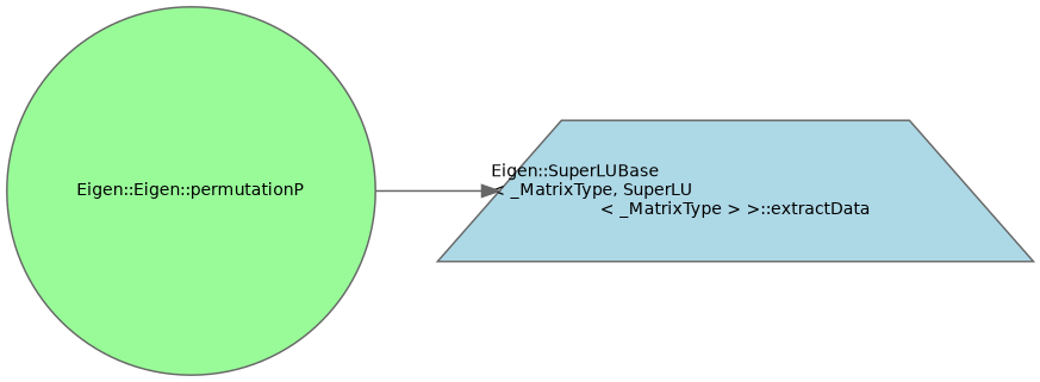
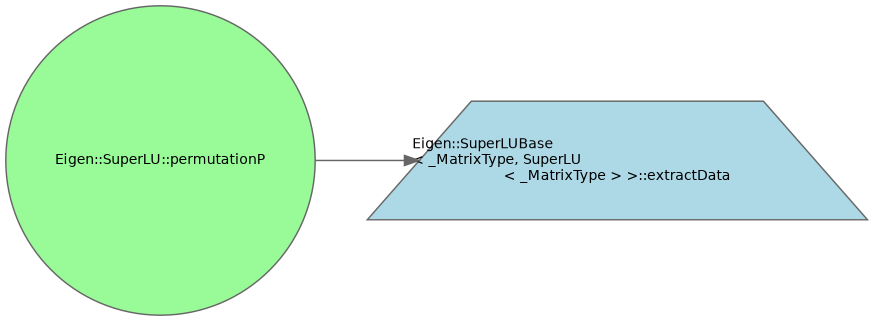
  digraph {
    rankdir=LR
    node [fontname=Helvetica fontsize=10 style=filled]
-   n1 [color=gray40 fillcolor=palegreen fontcolor=black height=0.2 label="Eigen::Eigen::permutationP" shape=circle width=0.4]
+   n1 [color=gray40 fillcolor=palegreen fontcolor=black height=0.2 label="Eigen::SuperLU::permutationP" shape=circle width=0.4]
    n2 [color=grey40 fillcolor=lightblue height=0.2 label="Eigen::SuperLUBase\l\< _MatrixType, SuperLU\l\< _MatrixType \> \>::extractData" shape=trapezium width=0.4]
    n1 -> n2 [color=gray40 fontname=Helvetica fontsize=10 labelfontname=Helvetica labelfontsize=10 style=solid]
  }
